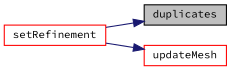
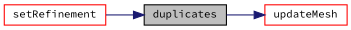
  digraph {
    fontname="Source Code Pro"
    rankdir=LR
    node [color=red fontname="Source Code Pro" fontsize=10 shape=record]
    edge [color=midnightblue fontname="Source Code Pro" fontsize=10 labelfontname=Helvetica labelfontsize=10 style=solid]
    n1 [color=black fillcolor=grey75 fontcolor=black height=0.2 label=duplicates style=filled width=0.4]
    n2 [height=0.2 label=updateMesh width=0.4]
    n3 [height=0.2 label=setRefinement width=0.4]
-   n3 -> n2
+   n1 -> n2
    n3 -> n1
  }
